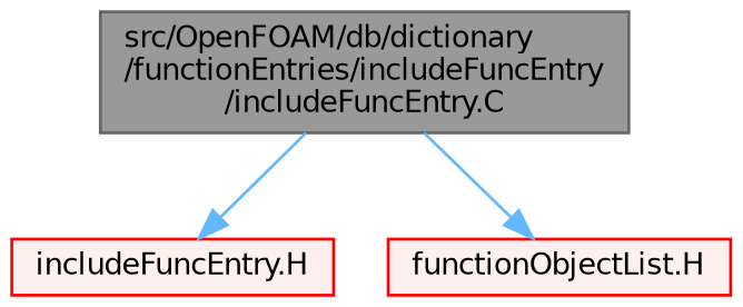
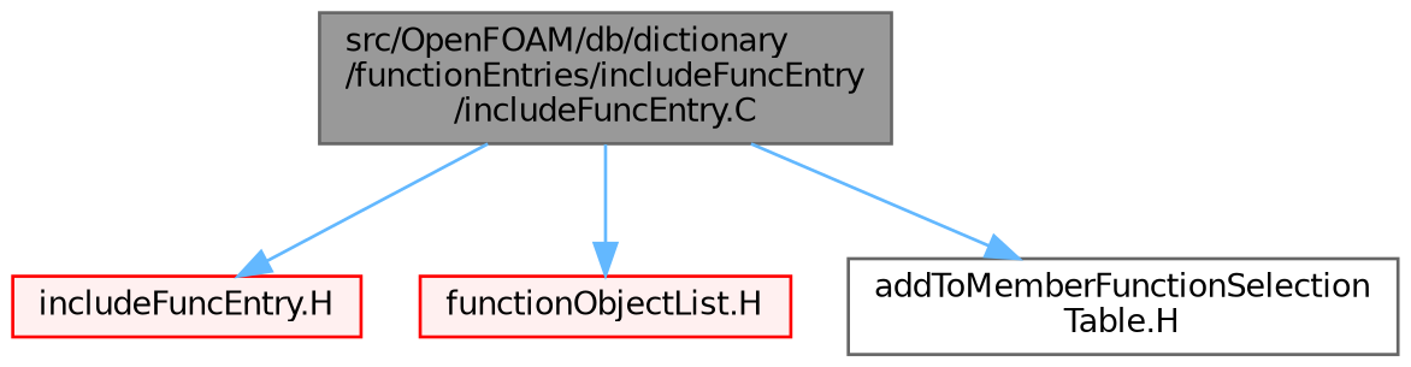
  digraph {
    node [color=red fillcolor="#FFF0F0" fontname=Helvetica fontsize=10 shape=box style=filled]
    edge [color=steelblue1 fontname=Helvetica fontsize=10 labelfontname=Helvetica labelfontsize=10 style=solid]
    n1 [color=gray40 fillcolor=grey60 fontcolor=black height=0.2 label="src/OpenFOAM/db/dictionary\l/functionEntries/includeFuncEntry\l/includeFuncEntry.C" width=0.4]
    n2 [height=0.2 label="includeFuncEntry.H" width=0.4]
    n3 [height=0.2 label="functionObjectList.H" width=0.4]
+   n4 [color=grey40 fillcolor=white height=0.2 label="addToMemberFunctionSelection\lTable.H" width=0.4]
    n1 -> n2
    n1 -> n3
+   n1 -> n4
  }
